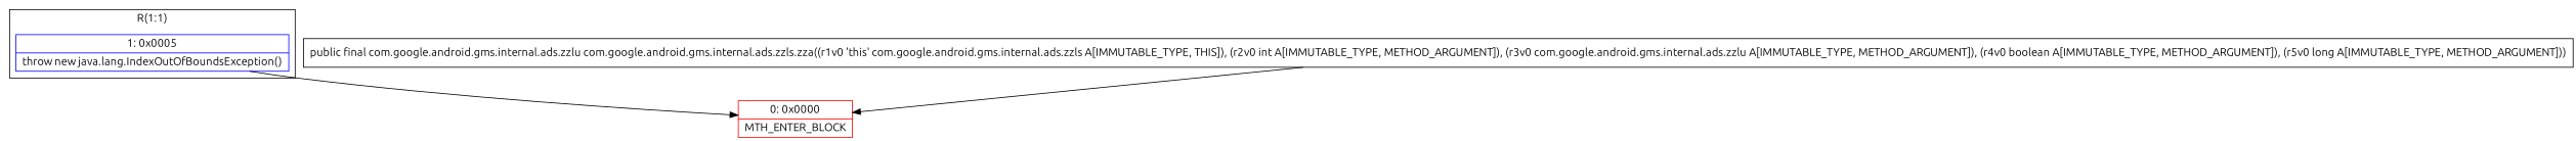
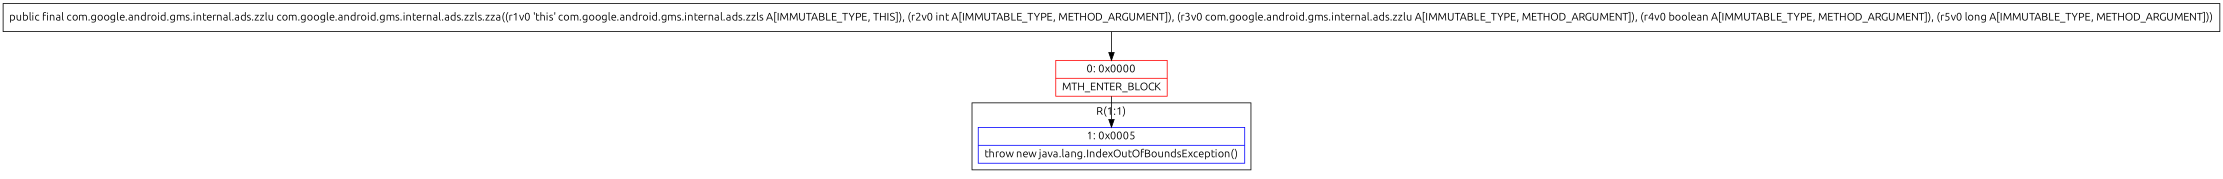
  digraph {
    fontname=Ubuntu
    node [shape=record fontname=Ubuntu]
    edge [fontname=Ubuntu]
    n1 [color=blue label="{1\:\ 0x0005|throw new java.lang.IndexOutOfBoundsException()\l}"]
    n2 [color=red label="{0\:\ 0x0000|MTH_ENTER_BLOCK\l}"]
    n3 [label="{public final com.google.android.gms.internal.ads.zzlu com.google.android.gms.internal.ads.zzls.zza((r1v0 'this' com.google.android.gms.internal.ads.zzls A[IMMUTABLE_TYPE, THIS]), (r2v0 int A[IMMUTABLE_TYPE, METHOD_ARGUMENT]), (r3v0 com.google.android.gms.internal.ads.zzlu A[IMMUTABLE_TYPE, METHOD_ARGUMENT]), (r4v0 boolean A[IMMUTABLE_TYPE, METHOD_ARGUMENT]), (r5v0 long A[IMMUTABLE_TYPE, METHOD_ARGUMENT])) }"]
    subgraph cluster_1 {
      label="R(1:1)"
      n1
    }
-   n1 -> n2
+   n2 -> n1
    n3 -> n2
  }
